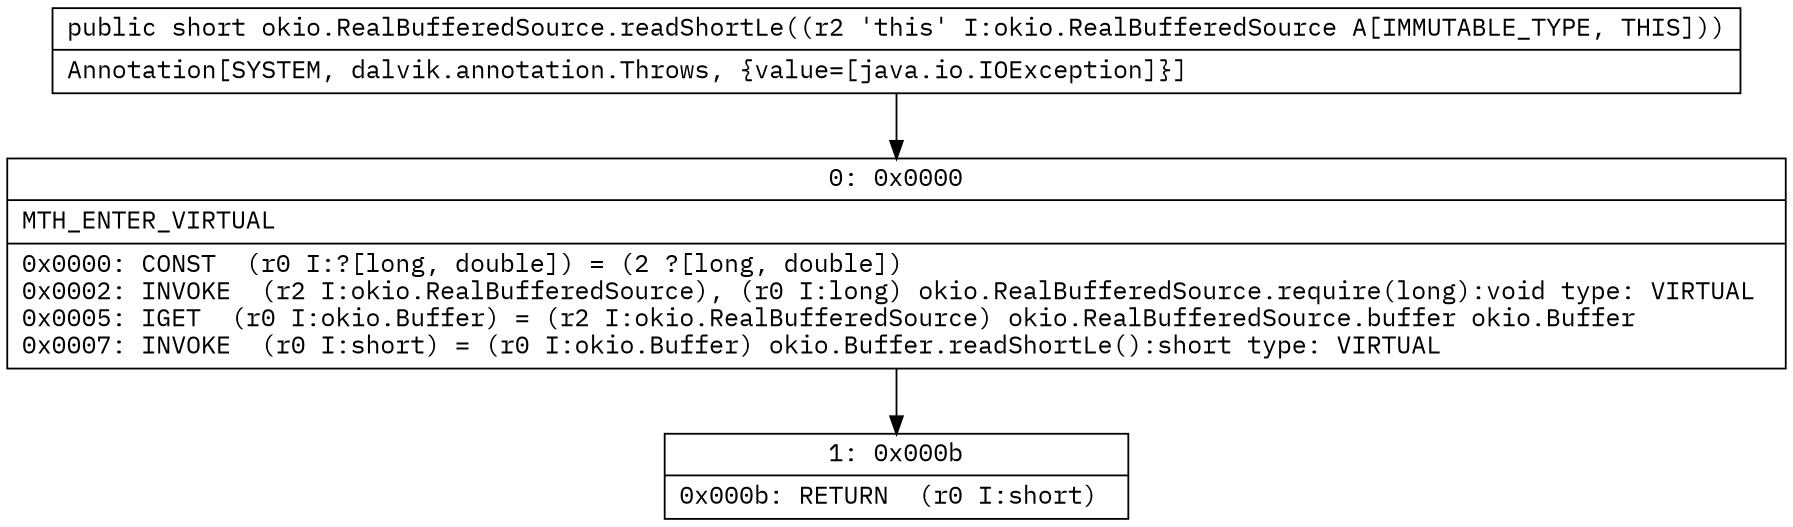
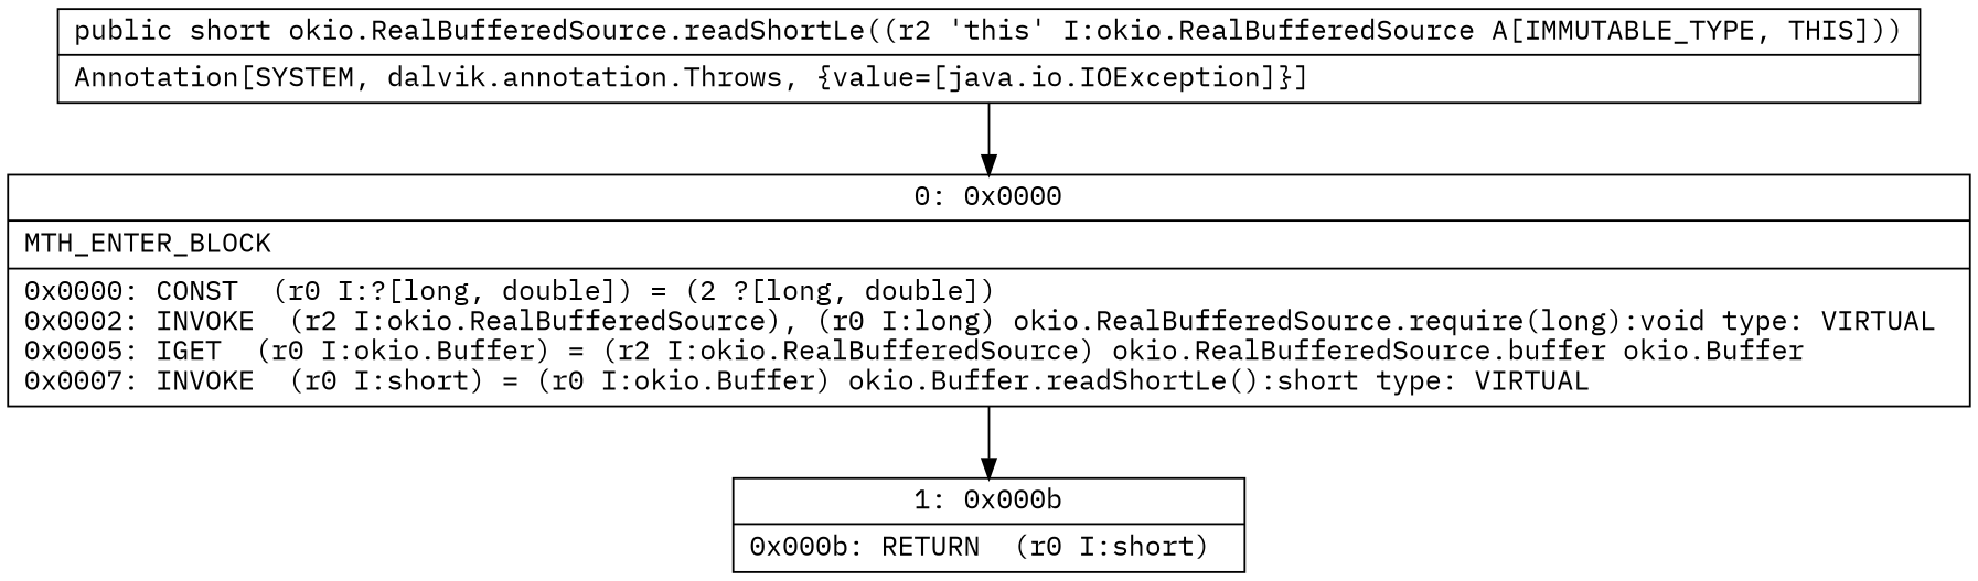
  digraph {
    fontname="IBM Plex Mono"
    node [shape=record fontname="IBM Plex Mono"]
    edge [fontname="IBM Plex Mono"]
-   n1 [label="{0\:\ 0x0000|MTH_ENTER_VIRTUAL\l|0x0000: CONST  (r0 I:?[long, double]) = (2 ?[long, double]) \l0x0002: INVOKE  (r2 I:okio.RealBufferedSource), (r0 I:long) okio.RealBufferedSource.require(long):void type: VIRTUAL \l0x0005: IGET  (r0 I:okio.Buffer) = (r2 I:okio.RealBufferedSource) okio.RealBufferedSource.buffer okio.Buffer \l0x0007: INVOKE  (r0 I:short) = (r0 I:okio.Buffer) okio.Buffer.readShortLe():short type: VIRTUAL \l}"]
+   n1 [label="{0\:\ 0x0000|MTH_ENTER_BLOCK\l|0x0000: CONST  (r0 I:?[long, double]) = (2 ?[long, double]) \l0x0002: INVOKE  (r2 I:okio.RealBufferedSource), (r0 I:long) okio.RealBufferedSource.require(long):void type: VIRTUAL \l0x0005: IGET  (r0 I:okio.Buffer) = (r2 I:okio.RealBufferedSource) okio.RealBufferedSource.buffer okio.Buffer \l0x0007: INVOKE  (r0 I:short) = (r0 I:okio.Buffer) okio.Buffer.readShortLe():short type: VIRTUAL \l}"]
    n2 [label="{1\:\ 0x000b|0x000b: RETURN  (r0 I:short) \l}"]
    n3 [label="{public short okio.RealBufferedSource.readShortLe((r2 'this' I:okio.RealBufferedSource A[IMMUTABLE_TYPE, THIS]))  | Annotation[SYSTEM, dalvik.annotation.Throws, \{value=[java.io.IOException]\}]\l}"]
    n1 -> n2
    n3 -> n1
  }
